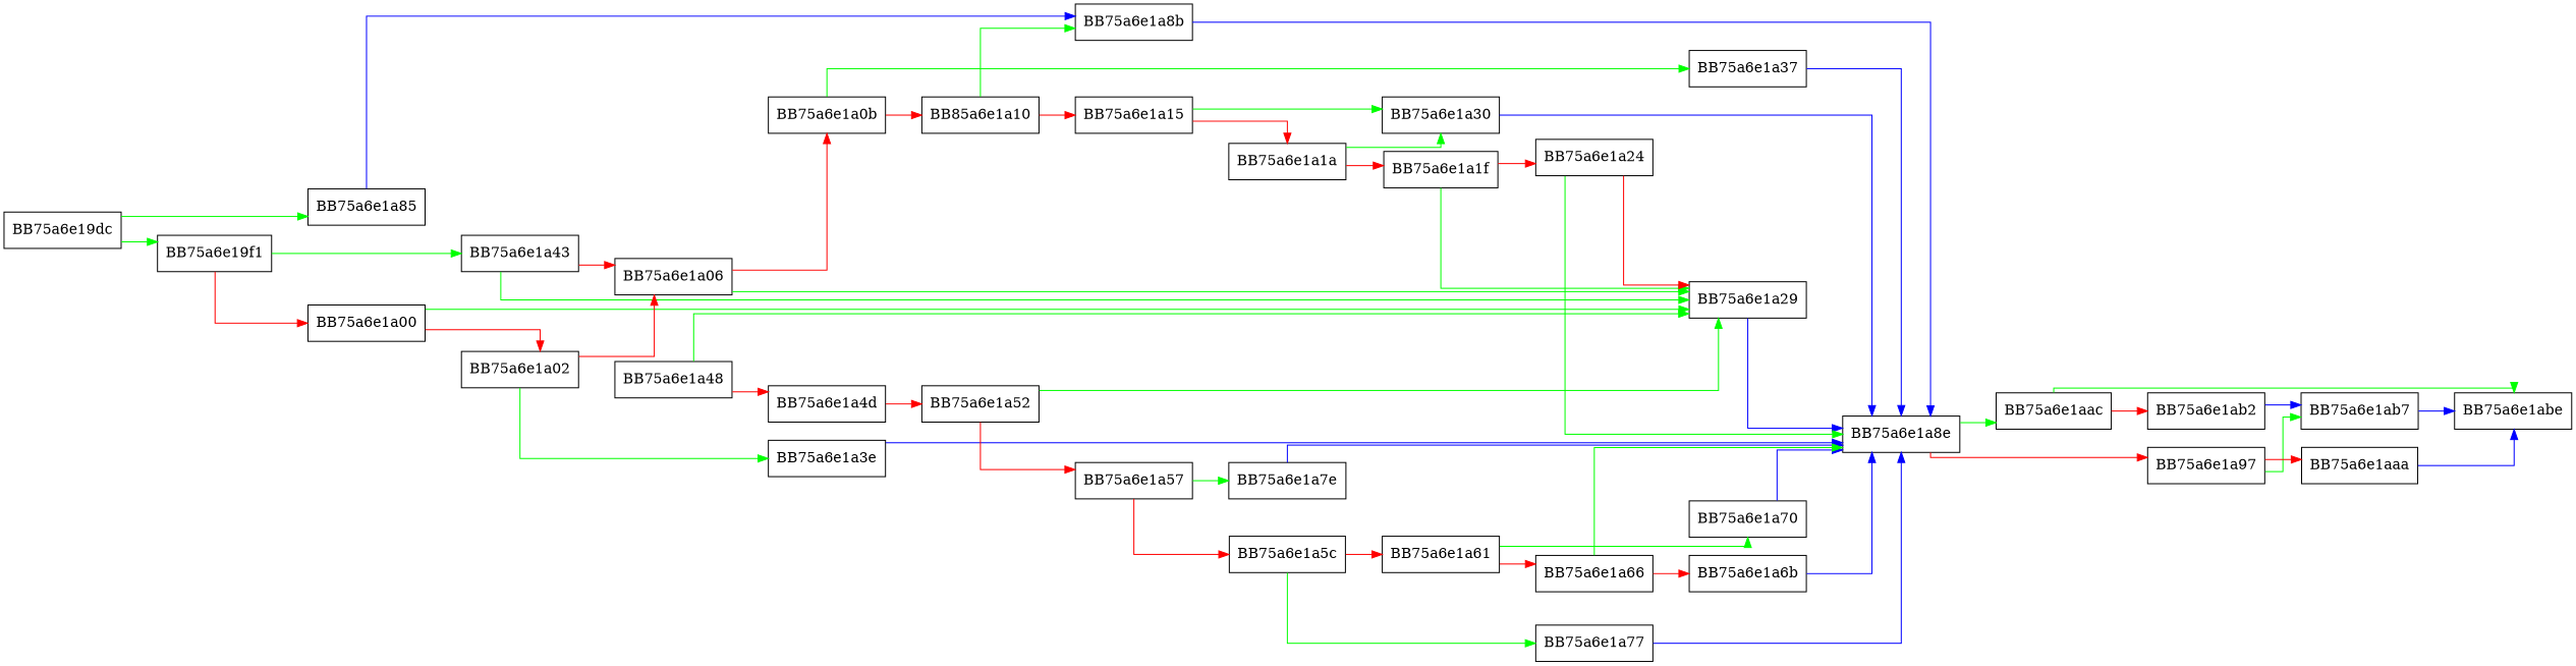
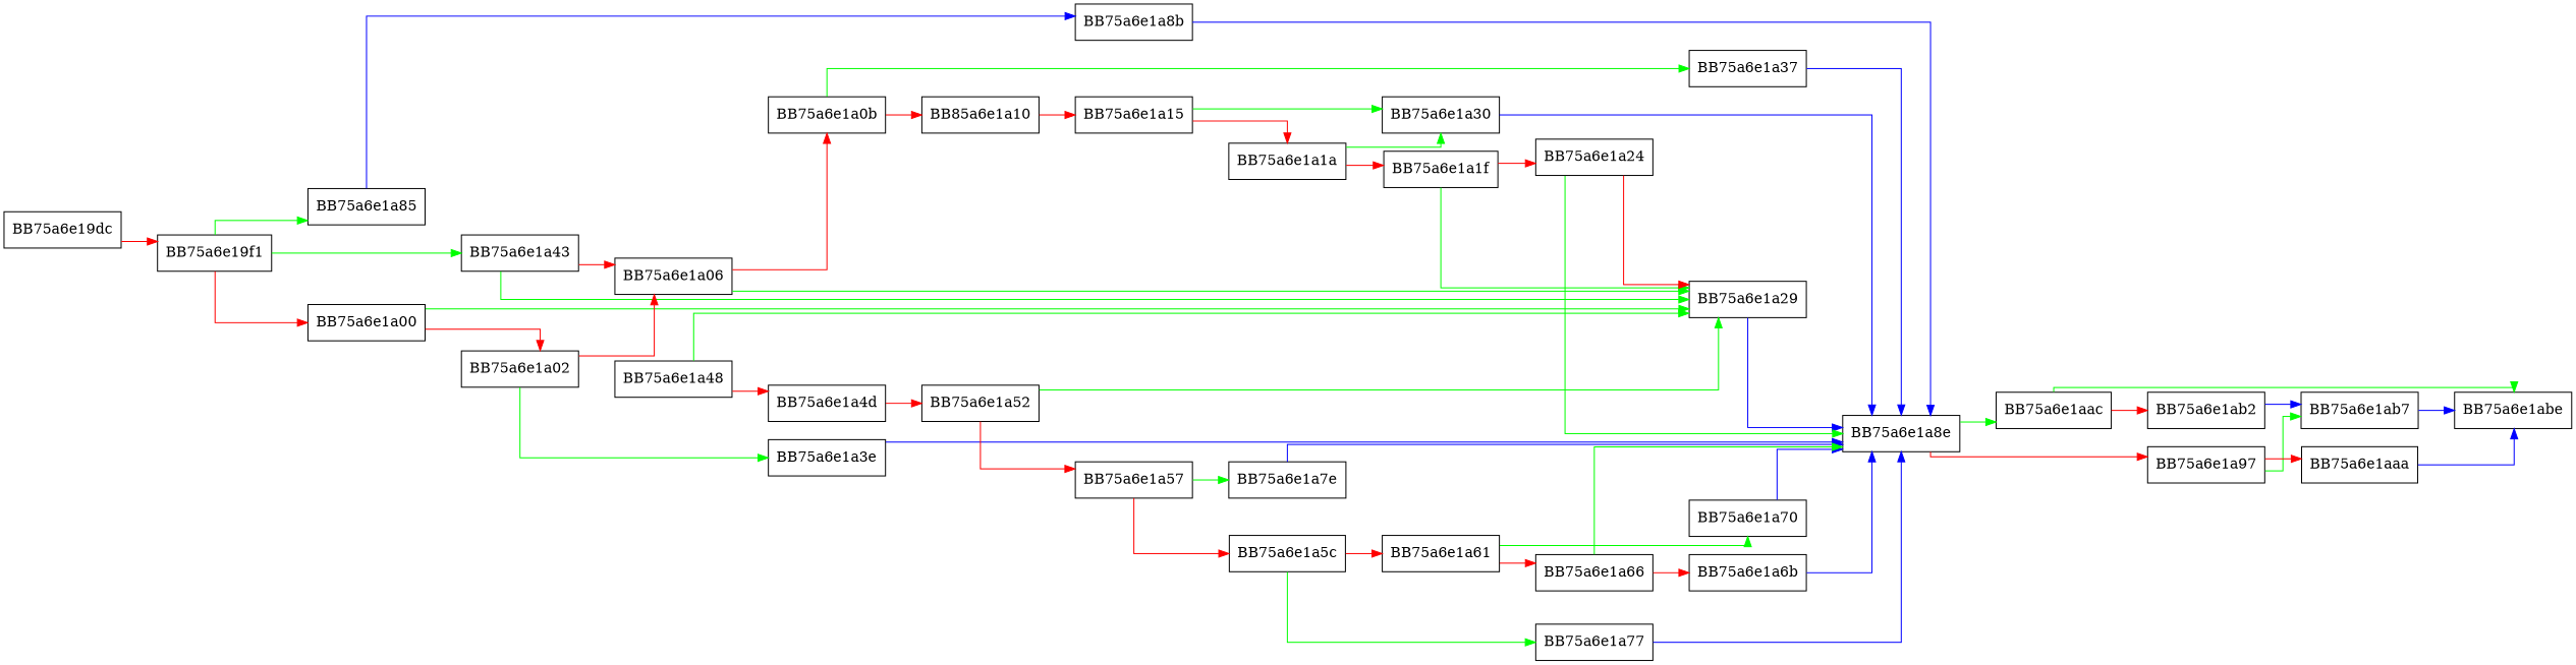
  digraph {
    rankdir=LR
    splines=ortho
    node [shape=box]
    edge [color=red]
    BB75a6e19dc
    BB75a6e1a85
    BB75a6e19f1
    BB75a6e1a8b
    BB75a6e1a43
    BB75a6e1a00
    BB75a6e1a8e
    BB75a6e1a29
    BB75a6e1a06
    BB75a6e1a02
    BB75a6e1a48
    BB75a6e1a4d
    BB75a6e1a3e
    BB75a6e1aac
    BB75a6e1a97
    BB75a6e1a0b
    BB75a6e1a37
    n18 [label=BB85a6e1a10]
    BB75a6e1a15
    BB75a6e1a30
    BB75a6e1a1a
    BB75a6e1a1f
    BB75a6e1a24
    BB75a6e1abe
    BB75a6e1ab2
    BB75a6e1ab7
    BB75a6e1aaa
    BB75a6e1a52
    BB75a6e1a57
    BB75a6e1a7e
    BB75a6e1a5c
    BB75a6e1a77
    BB75a6e1a61
    BB75a6e1a70
    BB75a6e1a66
    BB75a6e1a6b
-   BB75a6e19dc -> BB75a6e1a85 [color=green]
-   BB75a6e19dc -> BB75a6e19f1 [color=green]
+   BB75a6e19f1 -> BB75a6e1a85 [color=green]
+   BB75a6e19dc -> BB75a6e19f1
    BB75a6e1a85 -> BB75a6e1a8b [color=blue]
    BB75a6e19f1 -> BB75a6e1a43 [color=green]
    BB75a6e19f1 -> BB75a6e1a00
    BB75a6e1a8b -> BB75a6e1a8e [color=blue]
    BB75a6e1a43 -> BB75a6e1a29 [color=green]
    BB75a6e1a43 -> BB75a6e1a06
    BB75a6e1a00 -> BB75a6e1a29 [color=green]
    BB75a6e1a00 -> BB75a6e1a02
    BB75a6e1a8e -> BB75a6e1aac [color=green]
    BB75a6e1a8e -> BB75a6e1a97
    BB75a6e1a29 -> BB75a6e1a8e [color=blue]
    BB75a6e1a06 -> BB75a6e1a29 [color=green]
    BB75a6e1a06 -> BB75a6e1a0b
    BB75a6e1a02 -> BB75a6e1a06
    BB75a6e1a02 -> BB75a6e1a3e [color=green]
    BB75a6e1a48 -> BB75a6e1a29 [color=green]
    BB75a6e1a48 -> BB75a6e1a4d
    BB75a6e1a4d -> BB75a6e1a52
    BB75a6e1a3e -> BB75a6e1a8e [color=blue]
    BB75a6e1aac -> BB75a6e1abe [color=green]
    BB75a6e1aac -> BB75a6e1ab2
    BB75a6e1a97 -> BB75a6e1ab7 [color=green]
    BB75a6e1a97 -> BB75a6e1aaa
    BB75a6e1a0b -> BB75a6e1a37 [color=green]
    BB75a6e1a0b -> n18
    BB75a6e1a37 -> BB75a6e1a8e [color=blue]
-   n18 -> BB75a6e1a8b [color=green]
    n18 -> BB75a6e1a15
    BB75a6e1a15 -> BB75a6e1a30 [color=green]
    BB75a6e1a15 -> BB75a6e1a1a
    BB75a6e1a30 -> BB75a6e1a8e [color=blue]
    BB75a6e1a1a -> BB75a6e1a30 [color=green]
    BB75a6e1a1a -> BB75a6e1a1f
    BB75a6e1a1f -> BB75a6e1a29 [color=green]
    BB75a6e1a1f -> BB75a6e1a24
    BB75a6e1a24 -> BB75a6e1a8e [color=green]
    BB75a6e1a24 -> BB75a6e1a29
    BB75a6e1ab2 -> BB75a6e1ab7 [color=blue]
    BB75a6e1ab7 -> BB75a6e1abe [color=blue]
    BB75a6e1aaa -> BB75a6e1abe [color=blue]
    BB75a6e1a52 -> BB75a6e1a29 [color=green]
    BB75a6e1a52 -> BB75a6e1a57
    BB75a6e1a57 -> BB75a6e1a7e [color=green]
    BB75a6e1a57 -> BB75a6e1a5c
    BB75a6e1a7e -> BB75a6e1a8e [color=blue]
    BB75a6e1a5c -> BB75a6e1a77 [color=green]
    BB75a6e1a5c -> BB75a6e1a61
    BB75a6e1a77 -> BB75a6e1a8e [color=blue]
    BB75a6e1a61 -> BB75a6e1a70 [color=green]
    BB75a6e1a61 -> BB75a6e1a66
    BB75a6e1a70 -> BB75a6e1a8e [color=blue]
    BB75a6e1a66 -> BB75a6e1a8e [color=green]
    BB75a6e1a66 -> BB75a6e1a6b
    BB75a6e1a6b -> BB75a6e1a8e [color=blue]
  }
